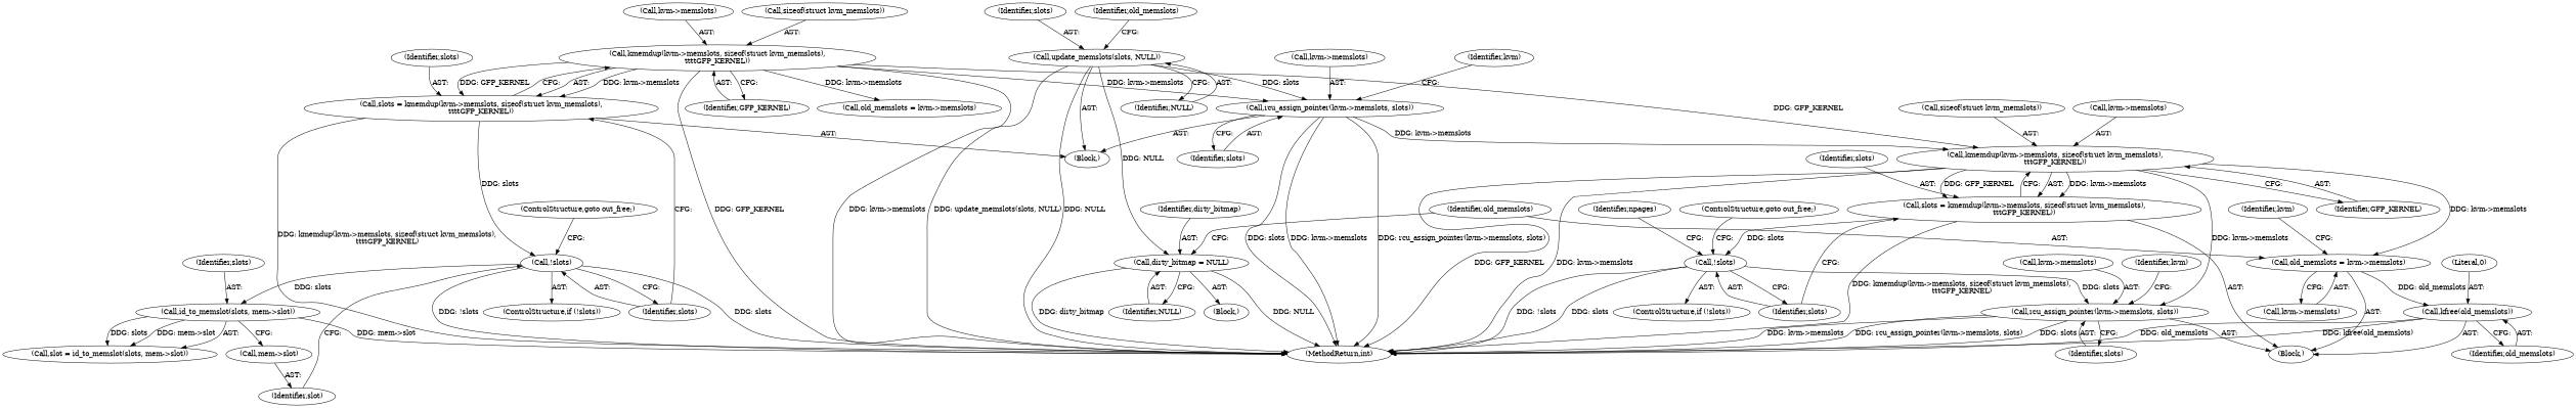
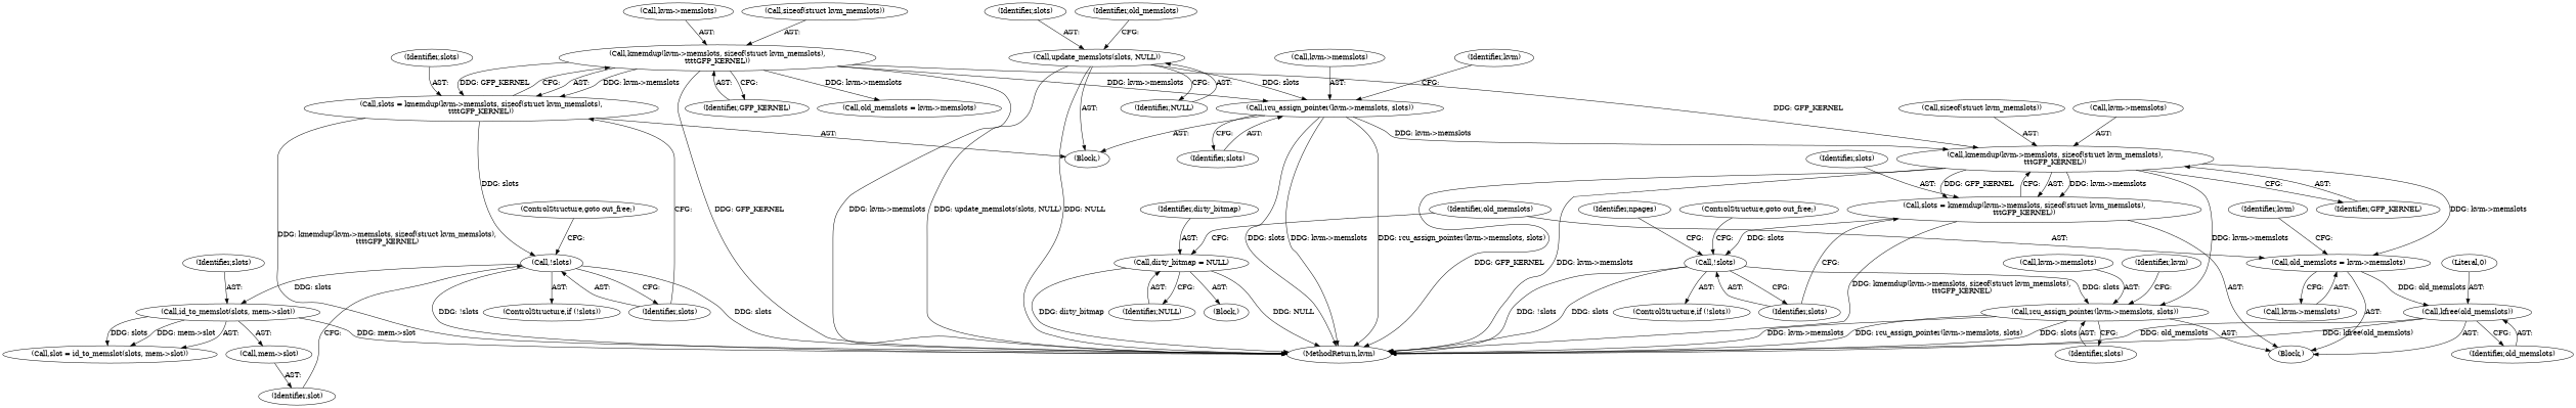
  digraph {
    n1 [label="(Call,update_memslots(slots, NULL))"]
    n2 [label="(Call,rcu_assign_pointer(kvm->memslots, slots))"]
    n3 [label="(Call,dirty_bitmap = NULL)"]
-   n4 [label="(MethodReturn,int)"]
+   n4 [label="(MethodReturn,kvm)"]
    n5 [label="(Block,)"]
    n6 [label="(Identifier,NULL)"]
    n7 [label="(Call,kmemdup(kvm->memslots, sizeof(struct kvm_memslots),\n\t\t\tGFP_KERNEL))"]
    n8 [label="(Identifier,slots)"]
    n9 [label="(Block,)"]
    n10 [label="(Identifier,NULL)"]
    n11 [label="(Call,id_to_memslot(slots, mem->slot))"]
    n12 [label="(Call,mem->slot)"]
    n13 [label="(Call,slot = id_to_memslot(slots, mem->slot))"]
    n14 [label="(Identifier,slot)"]
    n15 [label="(Call,!slots)"]
    n16 [label="(ControlStructure,if (!slots))"]
    n17 [label="(Identifier,slots)"]
    n18 [label="(Call,slots = kmemdup(kvm->memslots, sizeof(struct kvm_memslots),\n\t\t\t\tGFP_KERNEL))"]
    n19 [label="(Call,kmemdup(kvm->memslots, sizeof(struct kvm_memslots),\n\t\t\t\tGFP_KERNEL))"]
    n20 [label="(Call,old_memslots = kvm->memslots)"]
    n21 [label="(Identifier,GFP_KERNEL)"]
    n22 [label="(Call,slots = kmemdup(kvm->memslots, sizeof(struct kvm_memslots),\n\t\t\tGFP_KERNEL))"]
    n23 [label="(Call,rcu_assign_pointer(kvm->memslots, slots))"]
    n24 [label="(Call,old_memslots = kvm->memslots)"]
    n25 [label="(Identifier,GFP_KERNEL)"]
    n26 [label="(Call,!slots)"]
    n27 [label="(Block,)"]
    n28 [label="(Identifier,slots)"]
    n29 [label="(Call,kfree(old_memslots))"]
    n30 [label="(Call,kvm->memslots)"]
    n31 [label="(Identifier,slots)"]
    n32 [label="(ControlStructure,if (!slots))"]
    n33 [label="(Identifier,old_memslots)"]
    n34 [label="(Identifier,dirty_bitmap)"]
    n35 [label="(Call,sizeof(struct kvm_memslots))"]
    n36 [label="(Identifier,kvm)"]
    n37 [label="(Literal,0)"]
    n38 [label="(Call,kvm->memslots)"]
    n39 [label="(Call,kvm->memslots)"]
    n40 [label="(ControlStructure,goto out_free;)"]
    n41 [label="(Identifier,kvm)"]
    n42 [label="(Identifier,old_memslots)"]
    n43 [label="(Call,kvm->memslots)"]
    n44 [label="(Call,sizeof(struct kvm_memslots))"]
    n45 [label="(Identifier,slots)"]
    n46 [label="(Identifier,kvm)"]
    n47 [label="(Call,kvm->memslots)"]
    n48 [label="(Identifier,slots)"]
    n49 [label="(Identifier,old_memslots)"]
    n50 [label="(ControlStructure,goto out_free;)"]
    n51 [label="(Identifier,npages)"]
    n52 [label="(Identifier,slots)"]
    n53 [label="(Identifier,slots)"]
    n1 -> n2 [label="DDG: slots"]
-   n1 -> n3 [label="DDG: NULL"]
    n1 -> n4 [label="DDG: update_memslots(slots, NULL)"]
    n1 -> n4 [label="DDG: NULL"]
    n1 -> n5 [label="AST: "]
    n1 -> n6 [label="CFG: "]
    n2 -> n4 [label="DDG: kvm->memslots"]
    n2 -> n4 [label="DDG: rcu_assign_pointer(kvm->memslots, slots)"]
    n2 -> n4 [label="DDG: slots"]
    n2 -> n5 [label="AST: "]
    n2 -> n7 [label="DDG: kvm->memslots"]
    n2 -> n8 [label="CFG: "]
    n3 -> n4 [label="DDG: dirty_bitmap"]
    n3 -> n4 [label="DDG: NULL"]
    n3 -> n9 [label="AST: "]
    n3 -> n10 [label="CFG: "]
    n6 -> n1 [label="AST: "]
    n7 -> n4 [label="DDG: kvm->memslots"]
    n7 -> n4 [label="DDG: GFP_KERNEL"]
    n7 -> n22 [label="AST: "]
    n7 -> n22 [label="DDG: kvm->memslots"]
    n7 -> n22 [label="DDG: GFP_KERNEL"]
    n7 -> n23 [label="DDG: kvm->memslots"]
    n7 -> n24 [label="DDG: kvm->memslots"]
    n7 -> n25 [label="CFG: "]
    n8 -> n2 [label="AST: "]
    n10 -> n3 [label="AST: "]
    n11 -> n4 [label="DDG: mem->slot"]
-   n11 -> n12 [label="CFG: "]
+   n11 -> n12 [label="AST: "]
    n11 -> n13 [label="AST: "]
    n11 -> n13 [label="DDG: slots"]
    n11 -> n13 [label="DDG: mem->slot"]
    n12 -> n14 [label="AST: "]
    n14 -> n15 [label="CFG: "]
    n15 -> n4 [label="DDG: slots"]
    n15 -> n4 [label="DDG: !slots"]
    n15 -> n11 [label="DDG: slots"]
    n15 -> n16 [label="AST: "]
    n15 -> n17 [label="CFG: "]
    n17 -> n15 [label="AST: "]
    n17 -> n18 [label="CFG: "]
    n18 -> n4 [label="DDG: kmemdup(kvm->memslots, sizeof(struct kvm_memslots),\n\t\t\t\tGFP_KERNEL)"]
    n18 -> n5 [label="AST: "]
    n18 -> n15 [label="DDG: slots"]
    n18 -> n19 [label="CFG: "]
    n19 -> n2 [label="DDG: kvm->memslots"]
    n19 -> n4 [label="DDG: GFP_KERNEL"]
    n19 -> n4 [label="DDG: kvm->memslots"]
    n19 -> n7 [label="DDG: GFP_KERNEL"]
    n19 -> n18 [label="AST: "]
    n19 -> n18 [label="DDG: kvm->memslots"]
    n19 -> n18 [label="DDG: GFP_KERNEL"]
    n19 -> n20 [label="DDG: kvm->memslots"]
    n19 -> n21 [label="CFG: "]
    n21 -> n19 [label="AST: "]
    n22 -> n4 [label="DDG: kmemdup(kvm->memslots, sizeof(struct kvm_memslots),\n\t\t\tGFP_KERNEL)"]
    n22 -> n7 [label="CFG: "]
    n22 -> n26 [label="DDG: slots"]
    n22 -> n27 [label="AST: "]
    n23 -> n4 [label="DDG: kvm->memslots"]
    n23 -> n4 [label="DDG: rcu_assign_pointer(kvm->memslots, slots)"]
    n23 -> n4 [label="DDG: slots"]
    n23 -> n27 [label="AST: "]
    n23 -> n28 [label="CFG: "]
    n24 -> n27 [label="AST: "]
    n24 -> n29 [label="DDG: old_memslots"]
    n24 -> n30 [label="CFG: "]
    n25 -> n7 [label="AST: "]
    n26 -> n4 [label="DDG: !slots"]
    n26 -> n4 [label="DDG: slots"]
    n26 -> n23 [label="DDG: slots"]
    n26 -> n31 [label="CFG: "]
    n26 -> n32 [label="AST: "]
    n28 -> n23 [label="AST: "]
    n29 -> n4 [label="DDG: kfree(old_memslots)"]
    n29 -> n4 [label="DDG: old_memslots"]
    n29 -> n27 [label="AST: "]
    n29 -> n33 [label="CFG: "]
    n30 -> n24 [label="AST: "]
    n31 -> n22 [label="CFG: "]
    n31 -> n26 [label="AST: "]
    n33 -> n29 [label="AST: "]
    n34 -> n3 [label="AST: "]
    n35 -> n7 [label="AST: "]
    n36 -> n23 [label="CFG: "]
    n37 -> n29 [label="AST: "]
    n38 -> n19 [label="AST: "]
    n39 -> n2 [label="AST: "]
    n40 -> n26 [label="CFG: "]
    n41 -> n24 [label="CFG: "]
    n42 -> n3 [label="CFG: "]
    n42 -> n24 [label="AST: "]
    n43 -> n23 [label="AST: "]
    n44 -> n19 [label="AST: "]
    n45 -> n18 [label="AST: "]
    n46 -> n2 [label="CFG: "]
    n47 -> n7 [label="AST: "]
    n48 -> n1 [label="AST: "]
    n49 -> n1 [label="CFG: "]
    n50 -> n15 [label="CFG: "]
    n51 -> n26 [label="CFG: "]
    n52 -> n22 [label="AST: "]
    n53 -> n11 [label="AST: "]
  }
